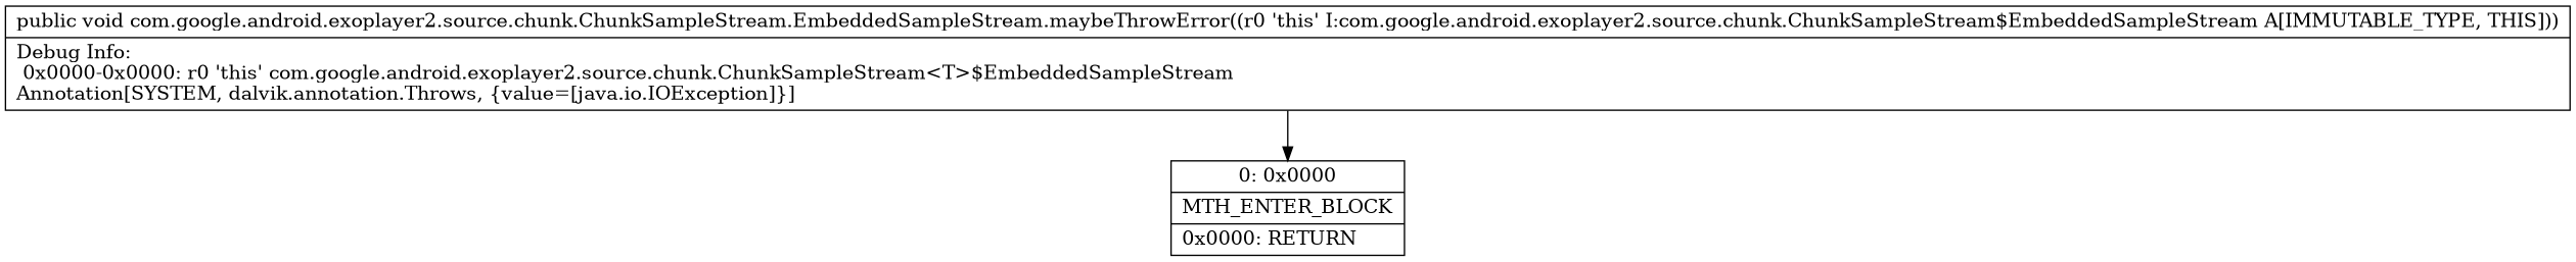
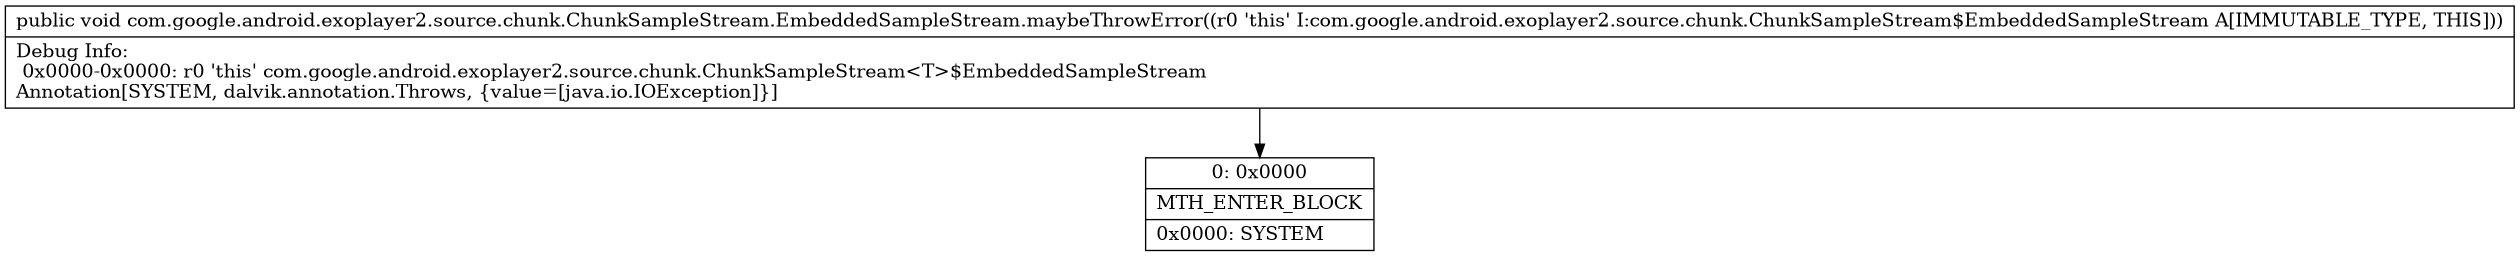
  digraph {
    node [shape=record]
-   n1 [label="{0\:\ 0x0000|MTH_ENTER_BLOCK\l|0x0000: RETURN   \l}"]
+   n1 [label="{0\:\ 0x0000|MTH_ENTER_BLOCK\l|0x0000: SYSTEM   \l}"]
    n2 [label="{public void com.google.android.exoplayer2.source.chunk.ChunkSampleStream.EmbeddedSampleStream.maybeThrowError((r0 'this' I:com.google.android.exoplayer2.source.chunk.ChunkSampleStream$EmbeddedSampleStream A[IMMUTABLE_TYPE, THIS]))  | Debug Info:\l  0x0000\-0x0000: r0 'this' com.google.android.exoplayer2.source.chunk.ChunkSampleStream\<T\>$EmbeddedSampleStream\lAnnotation[SYSTEM, dalvik.annotation.Throws, \{value=[java.io.IOException]\}]\l}"]
    n2 -> n1 [arrowhead=normal]
  }
